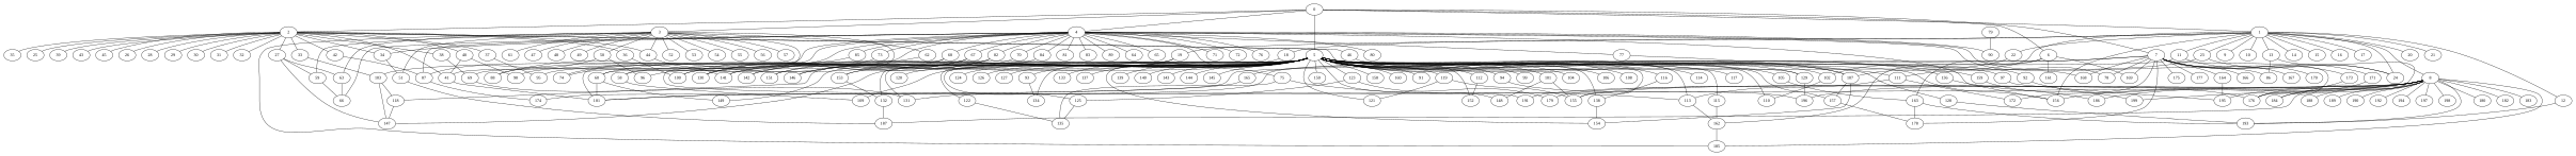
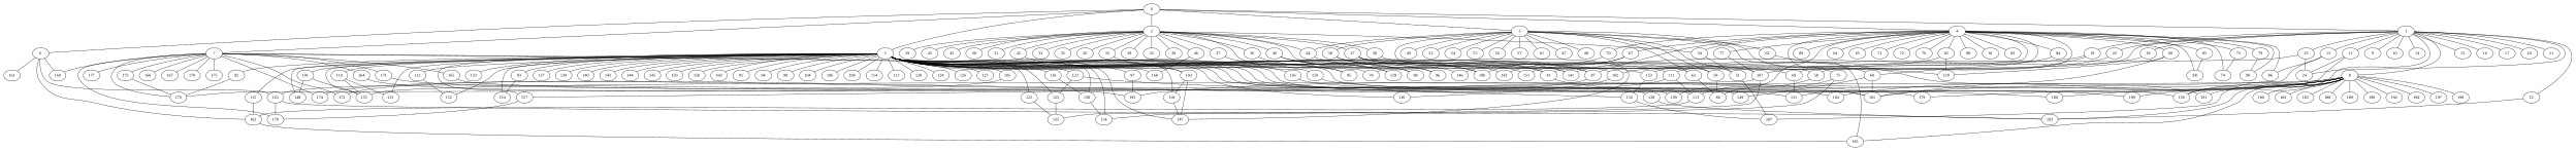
  graph {
    fontname="Liberation Serif"
    node [fontname="Liberation Serif"]
    edge [fontname="Liberation Serif"]
    0
    1
    2
    3
    4
    5
    6
    7
    8
    9
    10
    11
    12
    13
    14
    15
    16
    17
    18
    19
    20
    21
    22
    23
    24
    156
    107
    25
    26
    27
    28
    29
    30
    31
    32
    33
    34
    35
    36
    37
    38
    39
    40
    41
    42
    43
    44
    45
    46
    129
    47
    48
    49
    50
    51
    52
-   53
    54
    55
    56
    57
    58
    59
    60
    61
    62
    63
    185
    64
    65
    66
    67
    68
    69
    70
    71
    72
    73
    74
    75
    76
    77
    78
    79
    80
    81
    82
    83
    84
    85
    86
    87
    88
    89
    90
    128
    130
    131
    132
    133
    134
    136
    137
    138
    139
    140
    141
    142
    143
    144
    145
    146
    147
    148
    149
    150
    151
    152
    153
    154
    155
    157
    158
    159
    160
    91
    92
    93
    94
    95
    96
    97
    98
    99
    100
    101
    102
    103
    104
    105
    106
    108
    109
    110
    111
    112
    113
    114
    115
    116
    117
    118
    119
    120
    121
    122
    123
    124
    125
    126
    127
    161
    162
    163
    169
    164
    165
    166
    167
    168
    170
    171
    172
    173
    174
    175
    176
    177
    178
    179
    180
    181
    182
    183
    184
    186
    187
    188
    189
    190
    191
    192
    193
    194
    195
-   196
    197
    198
    199
    135
    0 -- 1
    0 -- 2
    0 -- 3
    0 -- 4
    0 -- 5
    0 -- 6
    0 -- 7
    1 -- 8
    1 -- 9
    1 -- 10
    1 -- 11
    1 -- 12
    1 -- 13
    1 -- 14
    1 -- 15
    1 -- 16
    1 -- 17
    1 -- 18
    1 -- 19
    1 -- 20
    1 -- 21
    1 -- 22
    1 -- 23
    1 -- 24
    1 -- 156
    1 -- 107
    2 -- 25
    2 -- 26
    2 -- 27
    2 -- 28
    2 -- 29
    2 -- 30
    2 -- 31
    2 -- 32
    2 -- 33
    2 -- 34
    2 -- 35
    2 -- 36
    2 -- 37
    2 -- 38
    2 -- 39
    2 -- 40
    2 -- 41
    2 -- 42
    2 -- 43
    2 -- 44
    2 -- 45
    2 -- 46
    2 -- 129
    3 -- 44
    3 -- 47
    3 -- 48
    3 -- 49
    3 -- 50
    3 -- 51
    3 -- 52
-   3 -- 53
    3 -- 54
    3 -- 55
    3 -- 56
    3 -- 57
    3 -- 58
    3 -- 59
    3 -- 60
    3 -- 61
    3 -- 62
    3 -- 63
    3 -- 185
    4 -- 34
    4 -- 41
    4 -- 64
    4 -- 65
    4 -- 66
    4 -- 67
    4 -- 68
    4 -- 69
    4 -- 70
    4 -- 71
    4 -- 72
    4 -- 73
    4 -- 74
    4 -- 75
    4 -- 76
    4 -- 77
    4 -- 78
-   4 -- 156
+   4 -- 79
    4 -- 80
    4 -- 81
    4 -- 82
    4 -- 83
    4 -- 84
    4 -- 85
    4 -- 86
    4 -- 87
    4 -- 88
    4 -- 89
    4 -- 90
    5 -- 156
    5 -- 107
    5 -- 129
    5 -- 128
    5 -- 130
    5 -- 131
    5 -- 132
    5 -- 133
    5 -- 134
    5 -- 136
    5 -- 137
    5 -- 138
    5 -- 139
    5 -- 140
    5 -- 141
    5 -- 142
    5 -- 143
    5 -- 144
    5 -- 145
    5 -- 146
    5 -- 147
    5 -- 148
    5 -- 149
    5 -- 150
    5 -- 151
    5 -- 152
    5 -- 153
    5 -- 154
    5 -- 155
    5 -- 157
    5 -- 158
    5 -- 159
    5 -- 160
    5 -- 91
    5 -- 92
    5 -- 93
    5 -- 94
    5 -- 95
    5 -- 96
    5 -- 97
    5 -- 98
    5 -- 99
    5 -- 100
    5 -- 101
    5 -- 102
    5 -- 103
    5 -- 104
    5 -- 105
    5 -- 106
    5 -- 108
    5 -- 109
    5 -- 110
    5 -- 111
    5 -- 112
    5 -- 113
    5 -- 114
    5 -- 115
    5 -- 116
    5 -- 117
    5 -- 118
    5 -- 119
    5 -- 120
    5 -- 121
    5 -- 122
    5 -- 123
    5 -- 124
    5 -- 125
    5 -- 126
    5 -- 127
    6 -- 161
    6 -- 162
    6 -- 163
    6 -- 169
    7 -- 78
    7 -- 169
    7 -- 164
    7 -- 165
    7 -- 166
    7 -- 167
    7 -- 168
    7 -- 170
    7 -- 171
    7 -- 172
    7 -- 173
    7 -- 174
    7 -- 175
    7 -- 176
    7 -- 177
    7 -- 178
    8 -- 156
    8 -- 185
    8 -- 155
    8 -- 179
    8 -- 180
    8 -- 181
    8 -- 182
    8 -- 183
    8 -- 184
    8 -- 186
    8 -- 187
    8 -- 188
    8 -- 189
    8 -- 190
    8 -- 191
    8 -- 192
    8 -- 193
    8 -- 194
    8 -- 195
-   8 -- 196
    8 -- 197
    8 -- 198
    8 -- 199
    11 -- 24
    11 -- 131
    12 -- 193
    13 -- 86
    13 -- 176
    18 -- 58
    19 -- 60
    19 -- 141
    22 -- 102
    23 -- 24
    23 -- 111
    107 -- 154
    107 -- 157
    27 -- 59
    27 -- 63
    27 -- 147
    33 -- 103
    34 -- 51
    36 -- 100
    37 -- 95
    38 -- 69
    40 -- 41
    40 -- 98
    41 -- 181
    42 -- 87
    44 -- 141
    46 -- 168
-   129 -- 196
    50 -- 87
    50 -- 96
    51 -- 187
    58 -- 109
    59 -- 66
    60 -- 149
    60 -- 181
    62 -- 191
    63 -- 66
    67 -- 142
    67 -- 100
    68 -- 130
    68 -- 181
    69 -- 131
    70 -- 146
    73 -- 74
    75 -- 113
    75 -- 135
    77 -- 107
    79 -- 90
    82 -- 130
    82 -- 151
    84 -- 153
    85 -- 88
    87 -- 174
    128 -- 193
    132 -- 187
    136 -- 186
    138 -- 154
    153 -- 132
    157 -- 178
    159 -- 199
    92 -- 176
    93 -- 134
-   94 -- 196
    97 -- 195
    101 -- 148
    101 -- 155
    102 -- 110
    103 -- 147
    103 -- 118
    105 -- 163
    111 -- 113
    111 -- 172
    112 -- 152
    113 -- 162
    115 -- 162
    116 -- 138
    118 -- 147
    119 -- 155
    119 -- 121
    122 -- 135
    123 -- 125
    123 -- 179
    125 -- 135
    162 -- 185
    163 -- 178
    163 -- 193
    164 -- 195
    165 -- 181
    171 -- 184
    173 -- 176
  }
